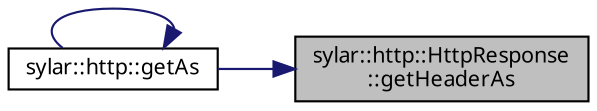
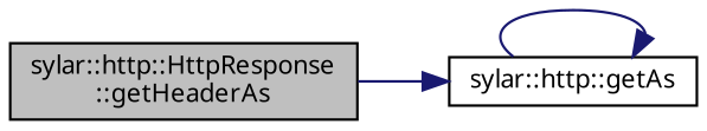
  digraph {
    rankdir=LR
    fontname="Noto Sans"
    node [color=black fontname="Noto Sans" fontsize=10 shape=record style=filled]
    edge [color=midnightblue fontname="Noto Sans" fontsize=10 labelfontname=Helvetica labelfontsize=10 style=solid]
    n1 [fillcolor=grey75 fontcolor=black height=0.2 label="sylar::http::HttpResponse\l::getHeaderAs" width=0.4]
    n2 [fillcolor=white height=0.2 label="sylar::http::getAs" width=0.4]
-   n2 -> n1
+   n1 -> n2
    n2 -> n2
  }
